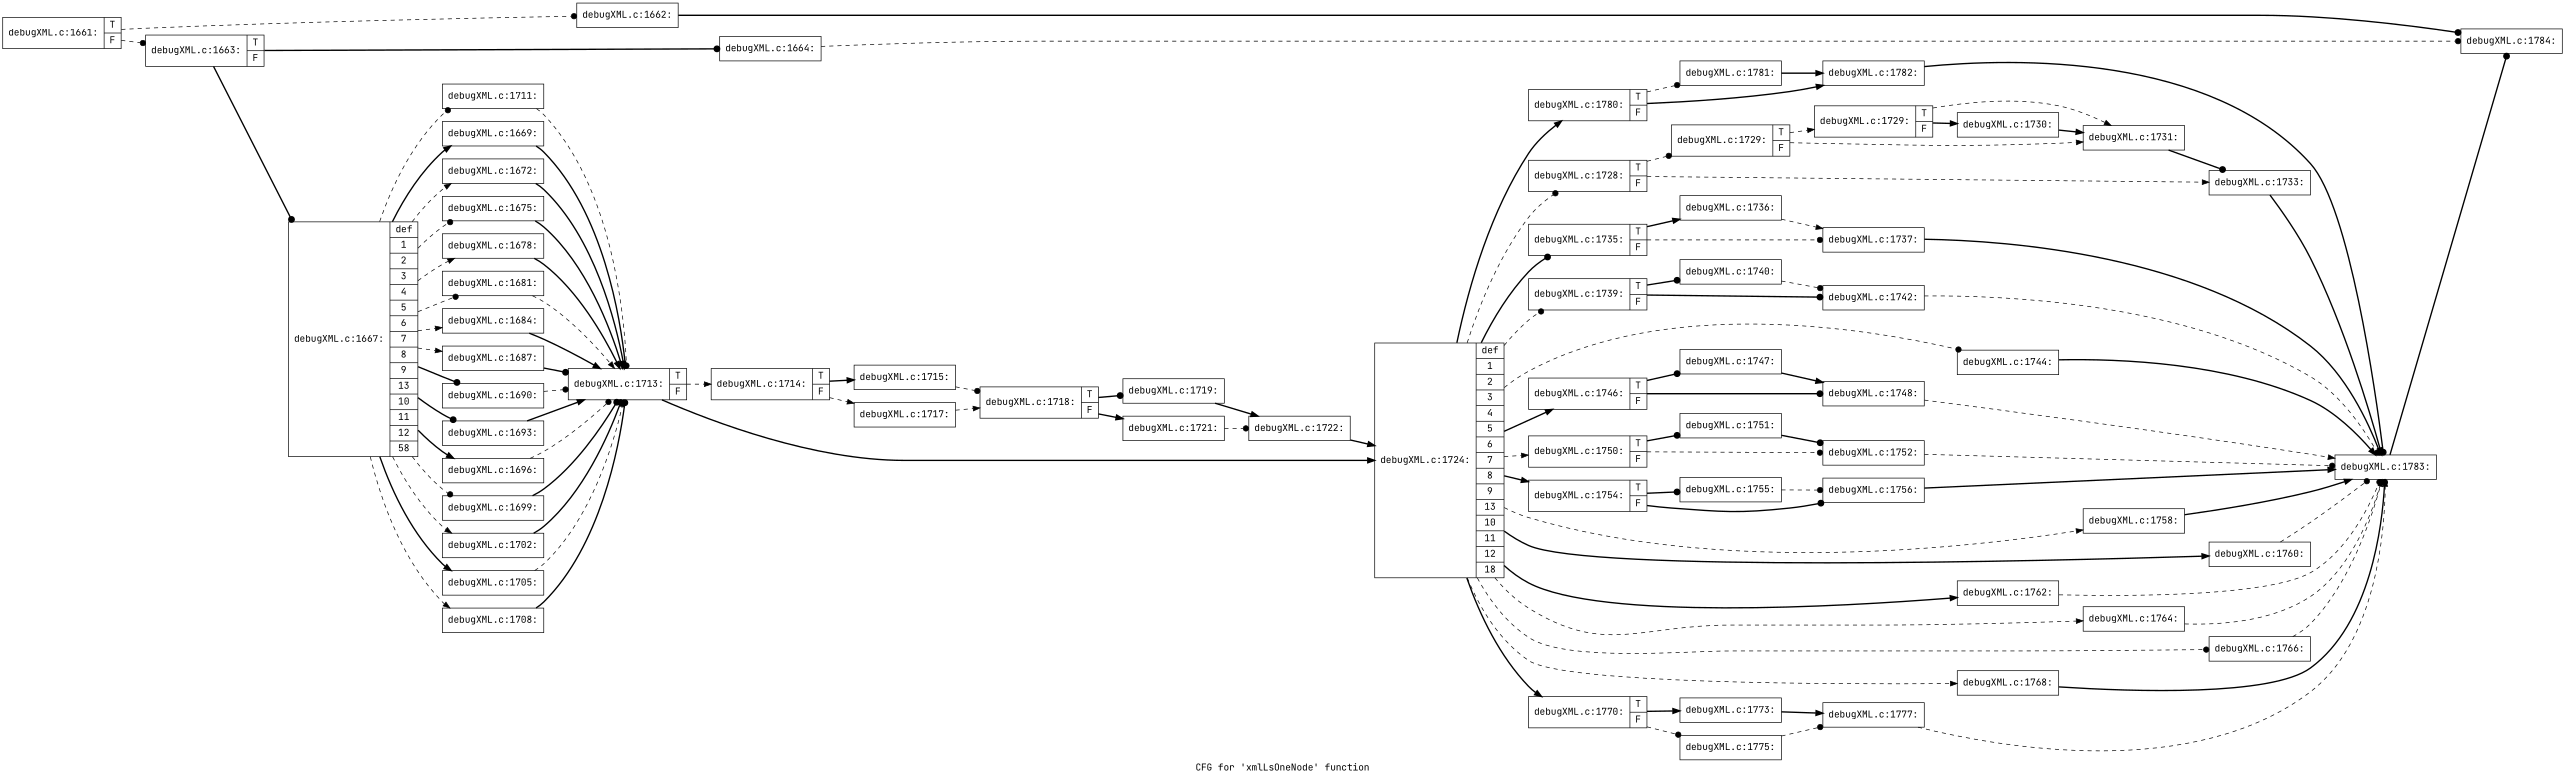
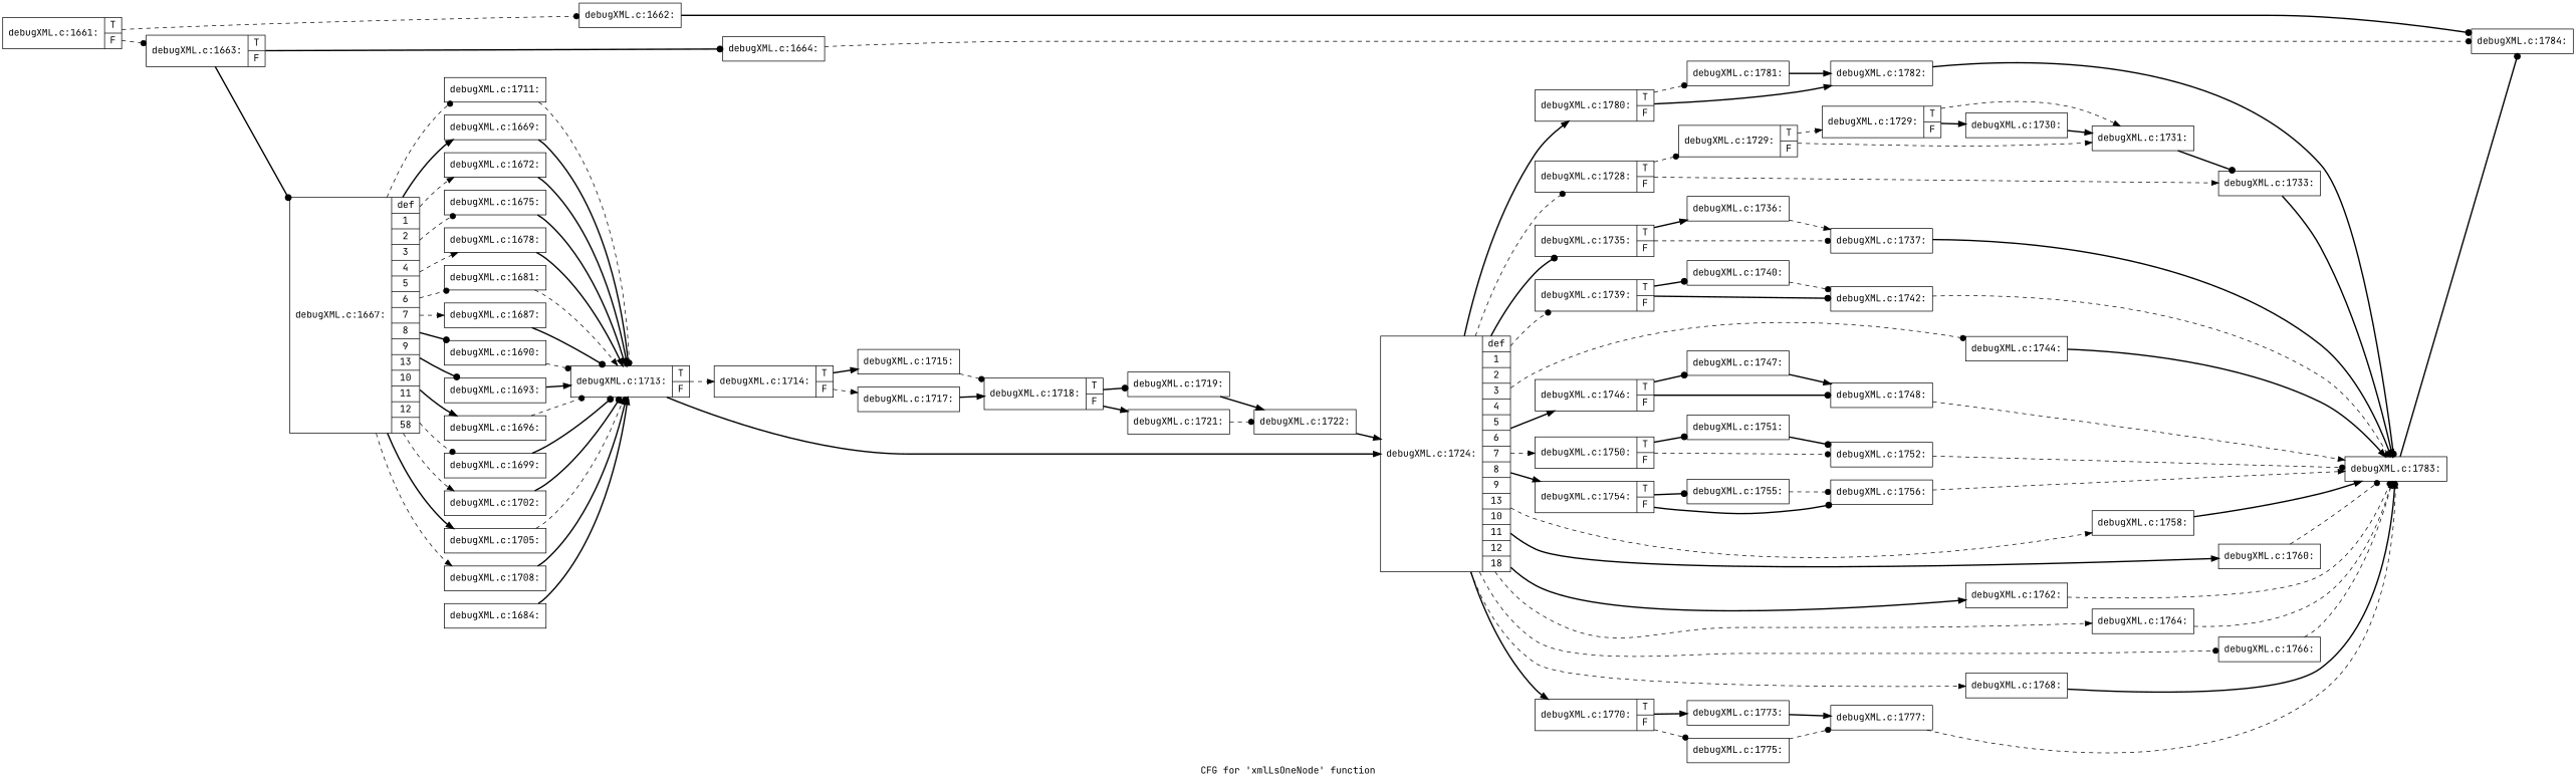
  digraph {
    fontname="JetBrains Mono"
    label="CFG for 'xmlLsOneNode' function"
    rankdir=LR
    node [fontname="JetBrains Mono" shape=record]
    edge [arrowhead=dot fontname="JetBrains Mono" style=bold]
    n1 [label="{debugXML.c:1661:|{<s0>T|<s1>F}}"]
    n2 [label="{debugXML.c:1662:}"]
    n3 [label="{debugXML.c:1663:|{<s0>T|<s1>F}}"]
    n4 [label="{debugXML.c:1784:}"]
    n5 [label="{debugXML.c:1664:}"]
    n6 [label="{debugXML.c:1667:|{<s0>def|<s1>1|<s2>2|<s3>3|<s4>4|<s5>5|<s6>6|<s7>7|<s8>8|<s9>9|<s10>13|<s11>10|<s12>11|<s13>12|<s14>58}}"]
    n7 [label="{debugXML.c:1711:}"]
    n8 [label="{debugXML.c:1669:}"]
    n9 [label="{debugXML.c:1672:}"]
    n10 [label="{debugXML.c:1675:}"]
    n11 [label="{debugXML.c:1678:}"]
    n12 [label="{debugXML.c:1681:}"]
    n13 [label="{debugXML.c:1684:}"]
    n14 [label="{debugXML.c:1687:}"]
    n15 [label="{debugXML.c:1690:}"]
    n16 [label="{debugXML.c:1693:}"]
    n17 [label="{debugXML.c:1696:}"]
    n18 [label="{debugXML.c:1699:}"]
    n19 [label="{debugXML.c:1702:}"]
    n20 [label="{debugXML.c:1705:}"]
    n21 [label="{debugXML.c:1708:}"]
    n22 [label="{debugXML.c:1713:|{<s0>T|<s1>F}}"]
    n23 [label="{debugXML.c:1714:|{<s0>T|<s1>F}}"]
    n24 [label="{debugXML.c:1724:|{<s0>def|<s1>1|<s2>2|<s3>3|<s4>4|<s5>5|<s6>6|<s7>7|<s8>8|<s9>9|<s10>13|<s11>10|<s12>11|<s13>12|<s14>18}}"]
    n25 [label="{debugXML.c:1715:}"]
    n26 [label="{debugXML.c:1717:}"]
    n27 [label="{debugXML.c:1780:|{<s0>T|<s1>F}}"]
    n28 [label="{debugXML.c:1728:|{<s0>T|<s1>F}}"]
    n29 [label="{debugXML.c:1735:|{<s0>T|<s1>F}}"]
    n30 [label="{debugXML.c:1739:|{<s0>T|<s1>F}}"]
    n31 [label="{debugXML.c:1744:}"]
    n32 [label="{debugXML.c:1746:|{<s0>T|<s1>F}}"]
    n33 [label="{debugXML.c:1750:|{<s0>T|<s1>F}}"]
    n34 [label="{debugXML.c:1754:|{<s0>T|<s1>F}}"]
    n35 [label="{debugXML.c:1758:}"]
    n36 [label="{debugXML.c:1760:}"]
    n37 [label="{debugXML.c:1762:}"]
    n38 [label="{debugXML.c:1764:}"]
    n39 [label="{debugXML.c:1766:}"]
    n40 [label="{debugXML.c:1768:}"]
    n41 [label="{debugXML.c:1770:|{<s0>T|<s1>F}}"]
    n42 [label="{debugXML.c:1718:|{<s0>T|<s1>F}}"]
    n43 [label="{debugXML.c:1781:}"]
    n44 [label="{debugXML.c:1782:}"]
    n45 [label="{debugXML.c:1729:|{<s0>T|<s1>F}}"]
    n46 [label="{debugXML.c:1733:}"]
    n47 [label="{debugXML.c:1736:}"]
    n48 [label="{debugXML.c:1737:}"]
    n49 [label="{debugXML.c:1740:}"]
    n50 [label="{debugXML.c:1742:}"]
    n51 [label="{debugXML.c:1783:}"]
    n52 [label="{debugXML.c:1747:}"]
    n53 [label="{debugXML.c:1748:}"]
    n54 [label="{debugXML.c:1751:}"]
    n55 [label="{debugXML.c:1752:}"]
    n56 [label="{debugXML.c:1755:}"]
    n57 [label="{debugXML.c:1756:}"]
    n58 [label="{debugXML.c:1773:}"]
    n59 [label="{debugXML.c:1775:}"]
    n60 [label="{debugXML.c:1719:}"]
    n61 [label="{debugXML.c:1721:}"]
    n62 [label="{debugXML.c:1722:}"]
    n63 [label="{debugXML.c:1729:|{<s0>T|<s1>F}}"]
    n64 [label="{debugXML.c:1731:}"]
    n65 [label="{debugXML.c:1777:}"]
    n66 [label="{debugXML.c:1730:}"]
    n1 -> n2 [style=dashed]
    n1 -> n3 [style=dashed]
    n2 -> n4
    n3 -> n5
    n3 -> n6
    n5 -> n4 [style=dashed]
    n6 -> n7 [style=dashed]
    n6 -> n8 [arrowhead=normal]
    n6 -> n9 [arrowhead=normal style=dashed]
    n6 -> n10 [style=dashed]
    n6 -> n11 [arrowhead=normal style=dashed]
    n6 -> n12 [style=dashed]
-   n6 -> n13 [arrowhead=normal style=dashed]
    n6 -> n14 [arrowhead=normal style=dashed]
    n6 -> n15
    n6 -> n16
    n6 -> n17 [arrowhead=normal]
    n6 -> n18 [style=dashed]
    n6 -> n19 [arrowhead=normal style=dashed]
    n6 -> n20 [arrowhead=normal]
    n6 -> n21 [arrowhead=normal style=dashed]
    n7 -> n22 [style=dashed]
    n8 -> n22
    n9 -> n22 [arrowhead=normal]
    n10 -> n22 [arrowhead=normal]
    n11 -> n22 [arrowhead=normal]
    n12 -> n22 [arrowhead=normal style=dashed]
    n13 -> n22 [arrowhead=normal]
    n14 -> n22
    n15 -> n22 [style=dashed]
    n16 -> n22 [arrowhead=normal]
    n17 -> n22 [style=dashed]
    n18 -> n22
    n19 -> n22
    n20 -> n22 [arrowhead=normal style=dashed]
    n21 -> n22
    n22 -> n23 [arrowhead=normal style=dashed]
    n22 -> n24 [arrowhead=normal]
    n23 -> n25 [arrowhead=normal]
    n23 -> n26 [arrowhead=normal style=dashed]
    n24 -> n27 [arrowhead=normal]
    n24 -> n28 [style=dashed]
    n24 -> n29
    n24 -> n30 [style=dashed]
    n24 -> n31 [style=dashed]
    n24 -> n32 [arrowhead=normal]
    n24 -> n33 [arrowhead=normal style=dashed]
    n24 -> n34 [arrowhead=normal]
    n24 -> n35 [arrowhead=normal style=dashed]
    n24 -> n36 [arrowhead=normal]
    n24 -> n37 [arrowhead=normal]
    n24 -> n38 [arrowhead=normal style=dashed]
    n24 -> n39 [style=dashed]
    n24 -> n40 [arrowhead=normal style=dashed]
    n24 -> n41 [arrowhead=normal]
    n25 -> n42 [style=dashed]
-   n26 -> n42 [arrowhead=normal style=dashed]
+   n26 -> n42 [arrowhead=normal]
    n27 -> n43 [style=dashed]
    n27 -> n44 [arrowhead=normal]
    n28 -> n45 [style=dashed]
    n28 -> n46 [arrowhead=normal style=dashed]
    n29 -> n47 [arrowhead=normal]
    n29 -> n48 [style=dashed]
    n30 -> n49
    n30 -> n50
    n31 -> n51 [arrowhead=normal]
    n32 -> n52
    n32 -> n53
    n33 -> n54
    n33 -> n55 [style=dashed]
    n34 -> n56
    n34 -> n57
    n35 -> n51 [arrowhead=normal]
    n36 -> n51 [style=dashed]
    n37 -> n51 [style=dashed]
    n38 -> n51 [style=dashed]
    n39 -> n51 [arrowhead=normal style=dashed]
    n40 -> n51
    n41 -> n58 [arrowhead=normal]
    n41 -> n59 [style=dashed]
    n42 -> n60
    n42 -> n61 [arrowhead=normal]
    n43 -> n44 [arrowhead=normal]
    n44 -> n51
    n45 -> n63 [arrowhead=normal style=dashed]
    n45 -> n64 [arrowhead=normal style=dashed]
    n46 -> n51 [arrowhead=normal]
    n47 -> n48 [arrowhead=normal style=dashed]
    n48 -> n51
    n49 -> n50 [style=dashed]
    n50 -> n51 [style=dashed]
    n51 -> n4
    n52 -> n53 [arrowhead=normal]
    n53 -> n51 [arrowhead=normal style=dashed]
    n54 -> n55
    n55 -> n51 [style=dashed]
    n56 -> n57 [style=dashed]
-   n57 -> n51 [arrowhead=normal]
+   n57 -> n51 [arrowhead=normal style=dashed]
    n58 -> n65 [arrowhead=normal]
    n59 -> n65 [style=dashed]
    n60 -> n62 [arrowhead=normal]
    n61 -> n62 [style=dashed]
    n62 -> n24 [arrowhead=normal]
    n63 -> n64 [arrowhead=normal style=dashed]
    n63 -> n66 [arrowhead=normal]
    n64 -> n46
    n65 -> n51 [arrowhead=normal style=dashed]
    n66 -> n64 [arrowhead=normal]
  }
